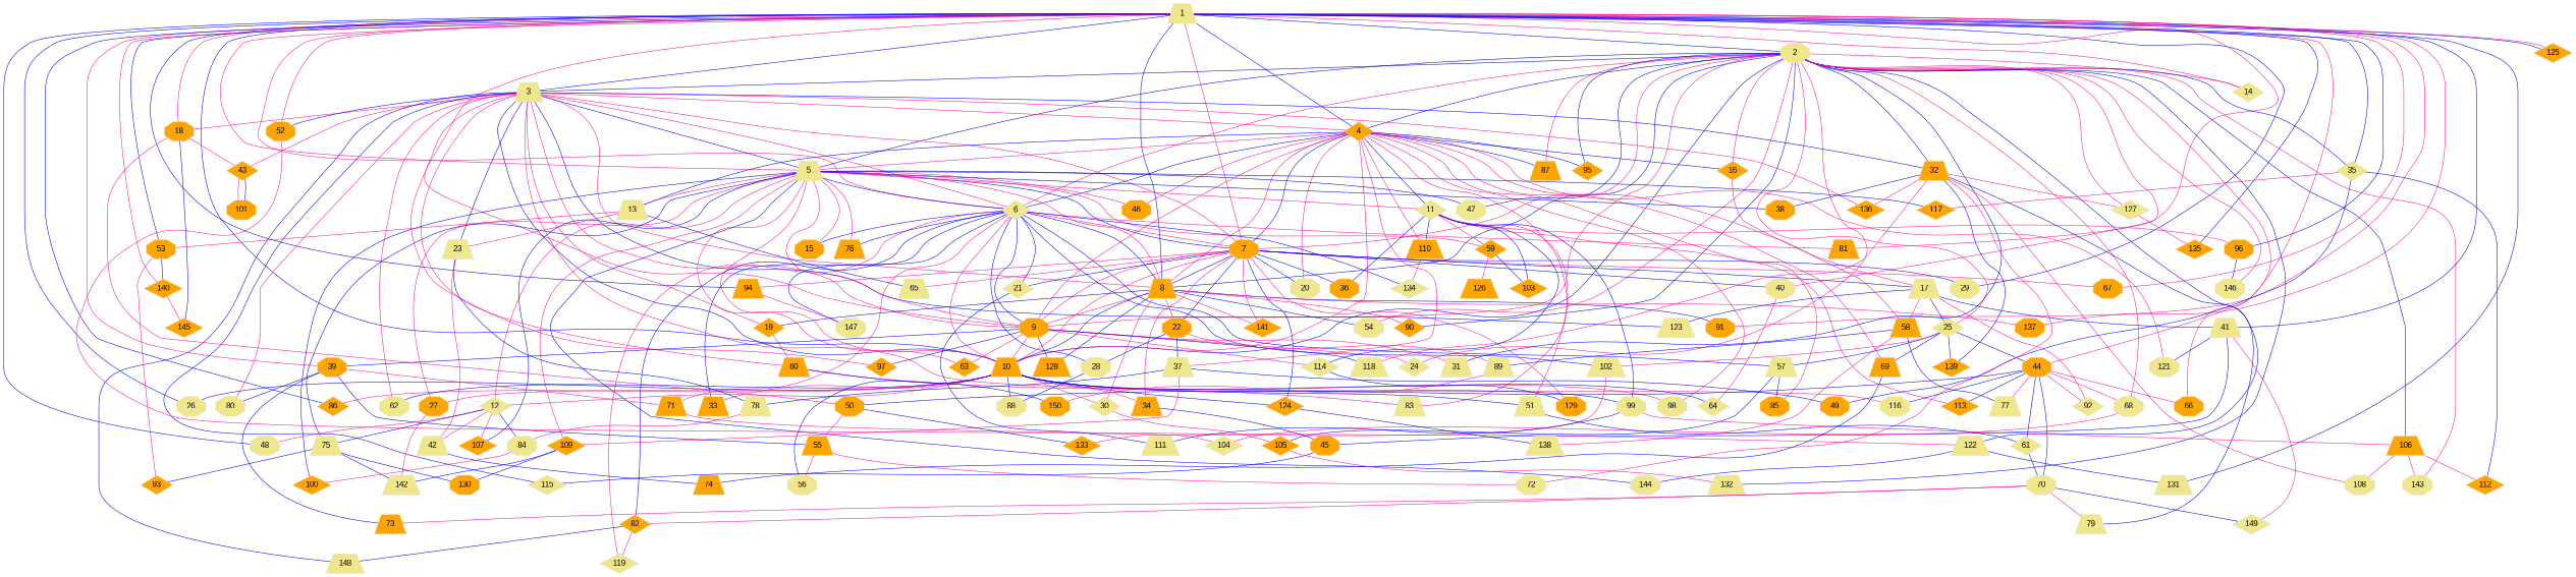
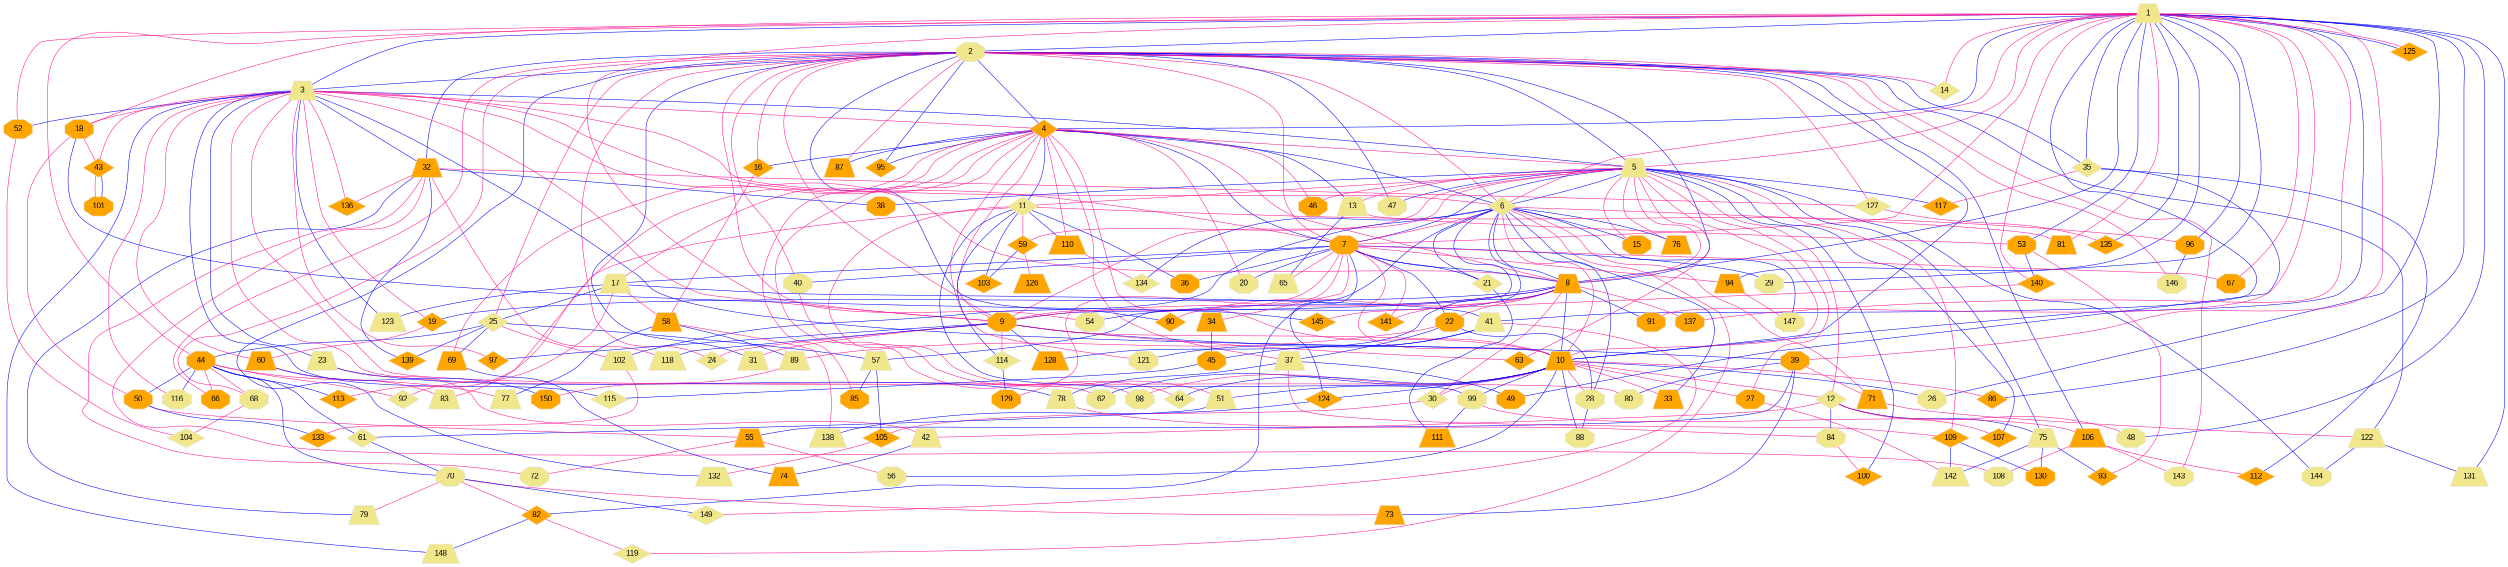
  graph {
    fontname="Liberation Sans"
    node [color=gray90 fillcolor=orange fontname="Liberation Sans" shape=octagon style=filled]
    edge [color=deeppink fontname="Liberation Sans"]
    1 [fillcolor=khaki shape=trapezium]
    2 [fillcolor=khaki]
    3 [fillcolor=khaki shape=trapezium]
    4 [shape=diamond]
    5 [fillcolor=khaki shape=trapezium]
    6 [fillcolor=khaki shape=diamond]
    7
    8 [shape=trapezium]
    9
    10 [shape=trapezium]
    14 [fillcolor=khaki shape=diamond]
    18
    26 [fillcolor=khaki]
    29 [fillcolor=khaki]
    35 [fillcolor=khaki shape=diamond]
    39
    41 [fillcolor=khaki shape=trapezium]
    44
    48 [fillcolor=khaki]
    52
    53
    67
    81 [shape=trapezium]
    86 [shape=diamond]
    91
    94 [shape=trapezium]
    96
    125 [shape=diamond]
    131 [fillcolor=khaki shape=trapezium]
    135 [shape=diamond]
    137
    140 [shape=diamond]
    16 [shape=diamond]
    24 [fillcolor=khaki shape=diamond]
    25 [fillcolor=khaki shape=diamond]
    31 [fillcolor=khaki shape=trapezium]
    32 [shape=trapezium]
    40 [fillcolor=khaki]
    47 [fillcolor=khaki]
    54 [fillcolor=khaki]
    66
    68 [fillcolor=khaki]
    87 [shape=trapezium]
    90 [shape=diamond]
    95 [shape=diamond]
    106 [shape=trapezium]
    122 [fillcolor=khaki shape=trapezium]
    127 [fillcolor=khaki shape=diamond]
    132 [fillcolor=khaki shape=trapezium]
    143 [fillcolor=khaki]
    146 [fillcolor=khaki]
    19 [shape=diamond]
    23 [fillcolor=khaki shape=trapezium]
    43 [shape=diamond]
    60 [shape=trapezium]
    62 [fillcolor=khaki]
    80 [fillcolor=khaki]
    97 [shape=diamond]
    115 [fillcolor=khaki shape=diamond]
    116 [fillcolor=khaki]
    123 [fillcolor=khaki shape=trapezium]
    136 [shape=diamond]
    148 [fillcolor=khaki shape=trapezium]
    11 [fillcolor=khaki shape=diamond]
    13 [fillcolor=khaki shape=trapezium]
    17 [fillcolor=khaki shape=trapezium]
    20 [fillcolor=khaki]
    37 [fillcolor=khaki shape=trapezium]
    46
    69 [shape=trapezium]
    83 [fillcolor=khaki shape=trapezium]
    85
    98 [fillcolor=khaki]
    110 [shape=trapezium]
    121 [fillcolor=khaki]
    12 [fillcolor=khaki shape=diamond]
    15
    27
    38
    59 [shape=diamond]
    63 [shape=diamond]
    75 [fillcolor=khaki shape=trapezium]
    76 [shape=trapezium]
    100 [shape=diamond]
    107 [shape=diamond]
    109 [shape=diamond]
    117 [shape=diamond]
    144 [fillcolor=khaki]
    21 [fillcolor=khaki shape=diamond]
    28 [fillcolor=khaki]
    33 [shape=trapezium]
    57 [fillcolor=khaki shape=trapezium]
    71 [shape=trapezium]
    82 [shape=diamond]
    102 [fillcolor=khaki shape=trapezium]
    119 [fillcolor=khaki shape=diamond]
    134 [fillcolor=khaki shape=diamond]
    147 [fillcolor=khaki]
    22
    34 [shape=trapezium]
    36
    65 [fillcolor=khaki shape=trapezium]
    124 [shape=diamond]
    129
    141 [shape=diamond]
    30 [fillcolor=khaki shape=diamond]
    128 [shape=trapezium]
    114 [fillcolor=khaki shape=diamond]
    118 [fillcolor=khaki shape=trapezium]
    51 [fillcolor=khaki shape=trapezium]
    56 [fillcolor=khaki]
    64 [fillcolor=khaki shape=diamond]
    88 [fillcolor=khaki]
    99 [fillcolor=khaki]
    50
    145 [shape=diamond]
    49
    112 [shape=diamond]
    55 [shape=trapezium]
    73 [shape=trapezium]
    45
    149 [fillcolor=khaki shape=diamond]
    113 [shape=diamond]
    92 [fillcolor=khaki shape=diamond]
    61 [fillcolor=khaki shape=diamond]
    70 [fillcolor=khaki]
    77 [fillcolor=khaki shape=trapezium]
    104 [fillcolor=khaki shape=diamond]
    93 [shape=diamond]
    58 [shape=trapezium]
    139 [shape=diamond]
    72 [fillcolor=khaki]
    79 [fillcolor=khaki shape=trapezium]
    108 [fillcolor=khaki]
    42 [fillcolor=khaki shape=trapezium]
    78 [fillcolor=khaki shape=trapezium]
    101
    n138 [label=150]
    103 [shape=diamond]
    74 [shape=trapezium]
    84 [fillcolor=khaki]
    142 [fillcolor=khaki shape=trapezium]
    126 [shape=trapezium]
    130
-   111 [fillcolor=khaki shape=trapezium]
+   111 [shape=trapezium]
    105 [shape=diamond]
    133 [shape=diamond]
    89 [fillcolor=khaki shape=trapezium]
    138 [fillcolor=khaki shape=trapezium]
    1 -- 2 [color=blue]
    1 -- 3 [color=blue]
    1 -- 4 [color=blue]
    1 -- 5
    1 -- 6
    1 -- 7
    1 -- 8 [color=blue]
    1 -- 9
    1 -- 10 [color=blue]
    1 -- 14
    1 -- 18
    1 -- 26 [color=blue]
    1 -- 29 [color=blue]
    1 -- 35 [color=blue]
    1 -- 39
    1 -- 41 [color=blue]
    1 -- 44
    1 -- 48 [color=blue]
    1 -- 52
    1 -- 53 [color=blue]
    1 -- 67
    1 -- 81
    1 -- 86 [color=blue]
    1 -- 91
    1 -- 94 [color=blue]
    1 -- 96 [color=blue]
    1 -- 125 [color=blue]
    1 -- 125
    1 -- 131 [color=blue]
    1 -- 135 [color=blue]
    1 -- 137
    1 -- 140
    2 -- 3 [color=blue]
    2 -- 4 [color=blue]
    2 -- 5 [color=blue]
    2 -- 6
    2 -- 7
    2 -- 8 [color=blue]
    2 -- 9
    2 -- 10 [color=blue]
    2 -- 14
    2 -- 35 [color=blue]
    2 -- 16
    2 -- 24
    2 -- 25
    2 -- 31 [color=blue]
    2 -- 32 [color=blue]
    2 -- 40
    2 -- 47 [color=blue]
    2 -- 54
    2 -- 66
    2 -- 68
    2 -- 87
    2 -- 90 [color=blue]
    2 -- 95 [color=blue]
    2 -- 106 [color=blue]
    2 -- 122 [color=blue]
    2 -- 127
    2 -- 132 [color=blue]
    2 -- 143
    2 -- 146
    3 -- 4
    3 -- 5 [color=blue]
    3 -- 6
    3 -- 7
    3 -- 8
    3 -- 9
    3 -- 10 [color=blue]
    3 -- 18
    3 -- 52 [color=blue]
    3 -- 32 [color=blue]
    3 -- 19
    3 -- 23 [color=blue]
    3 -- 43
    3 -- 60
    3 -- 62
    3 -- 80
    3 -- 97
    3 -- 115 [color=blue]
    3 -- 116
    3 -- 123 [color=blue]
    3 -- 136
    3 -- 148 [color=blue]
    4 -- 5
    4 -- 6 [color=blue]
    4 -- 7 [color=blue]
    4 -- 8
    4 -- 9
    4 -- 10
    4 -- 16 [color=blue]
    4 -- 87 [color=blue]
    4 -- 95 [color=blue]
    4 -- 11 [color=blue]
    4 -- 13 [color=blue]
    4 -- 17
    4 -- 20
    4 -- 37
    4 -- 46
    4 -- 69
    4 -- 83
    4 -- 85
    4 -- 98
    4 -- 110
    4 -- 121
    5 -- 6 [color=blue]
    5 -- 7 [color=blue]
    5 -- 8
    5 -- 9
    5 -- 10
    5 -- 47 [color=blue]
    5 -- 11
    5 -- 13
    5 -- 46
    5 -- 12
    5 -- 15
    5 -- 27
    5 -- 38 [color=blue]
    5 -- 59
    5 -- 63
    5 -- 75 [color=blue]
    5 -- 76
    5 -- 100 [color=blue]
    5 -- 107 [color=blue]
    5 -- 109
    5 -- 117 [color=blue]
    5 -- 144 [color=blue]
    6 -- 7
    6 -- 8 [color=blue]
    6 -- 9 [color=blue]
    6 -- 10
    6 -- 81
    6 -- 15 [color=blue]
    6 -- 76 [color=blue]
    6 -- 21 [color=blue]
    6 -- 28 [color=blue]
    6 -- 33 [color=blue]
    6 -- 57 [color=blue]
    6 -- 71
    6 -- 82 [color=blue]
    6 -- 102 [color=blue]
    6 -- 119
    6 -- 134 [color=blue]
    6 -- 147 [color=blue]
    7 -- 8 [color=blue]
    7 -- 9
    7 -- 10
    7 -- 29 [color=blue]
    7 -- 67
    7 -- 94
    7 -- 40 [color=blue]
    7 -- 17 [color=blue]
    7 -- 20 [color=blue]
    7 -- 21 [color=blue]
    7 -- 22 [color=blue]
    7 -- 34
    7 -- 36 [color=blue]
    7 -- 65
    7 -- 124 [color=blue]
    7 -- 129
    7 -- 141
    8 -- 9
    8 -- 10 [color=blue]
    8 -- 91 [color=blue]
    8 -- 137
    8 -- 54 [color=blue]
    8 -- 90
    8 -- 19 [color=blue]
    8 -- 22
    8 -- 141
    8 -- 30
    8 -- 128 [color=blue]
    9 -- 10
    9 -- 39 [color=blue]
    9 -- 24
    9 -- 31
    9 -- 97 [color=blue]
    9 -- 63
    9 -- 128 [color=blue]
    9 -- 114
    9 -- 118 [color=blue]
    10 -- 26 [color=blue]
    10 -- 86
    10 -- 62 [color=blue]
    10 -- 98
    10 -- 12
    10 -- 27
    10 -- 33
-   10 -- 34
+   10 -- 28
    10 -- 124 [color=blue]
    10 -- 30
    10 -- 51 [color=blue]
    10 -- 56 [color=blue]
    10 -- 64 [color=blue]
    10 -- 88 [color=blue]
    10 -- 99 [color=blue]
    18 -- 43
    18 -- 50
    18 -- 145 [color=blue]
    35 -- 117
    35 -- 49 [color=blue]
    35 -- 112 [color=blue]
    39 -- 80 [color=blue]
    39 -- 71
    39 -- 55 [color=blue]
    39 -- 73 [color=blue]
    41 -- 121 [color=blue]
    41 -- 45 [color=blue]
    41 -- 149
    44 -- 66
    44 -- 68
    44 -- 116 [color=blue]
    44 -- 50 [color=blue]
    44 -- 113 [color=blue]
    44 -- 92
    44 -- 61 [color=blue]
    44 -- 70 [color=blue]
    44 -- 77
    52 -- 104
    53 -- 140 [color=blue]
    53 -- 93
    94 -- 147
    96 -- 146 [color=blue]
    140 -- 145
    16 -- 58
    25 -- 44 [color=blue]
    25 -- 69 [color=blue]
    25 -- 57 [color=blue]
    25 -- 102
    25 -- 139 [color=blue]
    32 -- 127
    32 -- 136
    32 -- 38 [color=blue]
    32 -- 118
    32 -- 139 [color=blue]
    32 -- 72
    32 -- 79 [color=blue]
    32 -- 108
    40 -- 64
    68 -- 104
    106 -- 143
    106 -- 112
    106 -- 108
    122 -- 131 [color=blue]
    122 -- 144 [color=blue]
    127 -- 135
    19 -- 60
    23 -- 42
    23 -- 78 [color=blue]
    43 -- 101
    43 -- 101 [color=blue]
    60 -- 83
    60 -- n138 [color=blue]
    11 -- 96
    11 -- 110 [color=blue]
    11 -- 59
    11 -- 36 [color=blue]
    11 -- 114 [color=blue]
    11 -- 51
    11 -- 99 [color=blue]
    11 -- 113
    11 -- 103 [color=blue]
    13 -- 53
-   13 -- 23
    13 -- 65 [color=blue]
    17 -- 41 [color=blue]
    17 -- 25 [color=blue]
    17 -- 123 [color=blue]
    17 -- 92
    17 -- 58
    37 -- 109
    37 -- 49 [color=blue]
    37 -- 78 [color=blue]
    69 -- 74 [color=blue]
    110 -- 134
    12 -- 48
    12 -- 75 [color=blue]
    12 -- 107
    12 -- 42
    12 -- 84 [color=blue]
    27 -- 142
    59 -- 103 [color=blue]
    59 -- 126
    75 -- 93 [color=blue]
    75 -- 142 [color=blue]
    75 -- 130 [color=blue]
    109 -- 142 [color=blue]
    109 -- 130 [color=blue]
    21 -- 111 [color=blue]
    28 -- 88 [color=blue]
    57 -- 85 [color=blue]
    57 -- 105 [color=blue]
    71 -- 122
    82 -- 148 [color=blue]
    82 -- 119
    102 -- 133
    22 -- 37 [color=blue]
    22 -- 28 [color=blue]
    22 -- 89
    34 -- 45 [color=blue]
    124 -- 138 [color=blue]
    30 -- 105
    114 -- 129 [color=blue]
    51 -- 61 [color=blue]
    99 -- 106
    99 -- 111 [color=blue]
    50 -- 55
    50 -- 133 [color=blue]
    55 -- 56
    55 -- 72
    45 -- 115 [color=blue]
    61 -- 70 [color=blue]
    70 -- 82
    70 -- 73
    70 -- 149 [color=blue]
    70 -- 79
    58 -- 77 [color=blue]
    58 -- 89 [color=blue]
    58 -- 138
    42 -- 74 [color=blue]
    78 -- 84
    84 -- 100
    105 -- 132
    89 -- n138
  }
